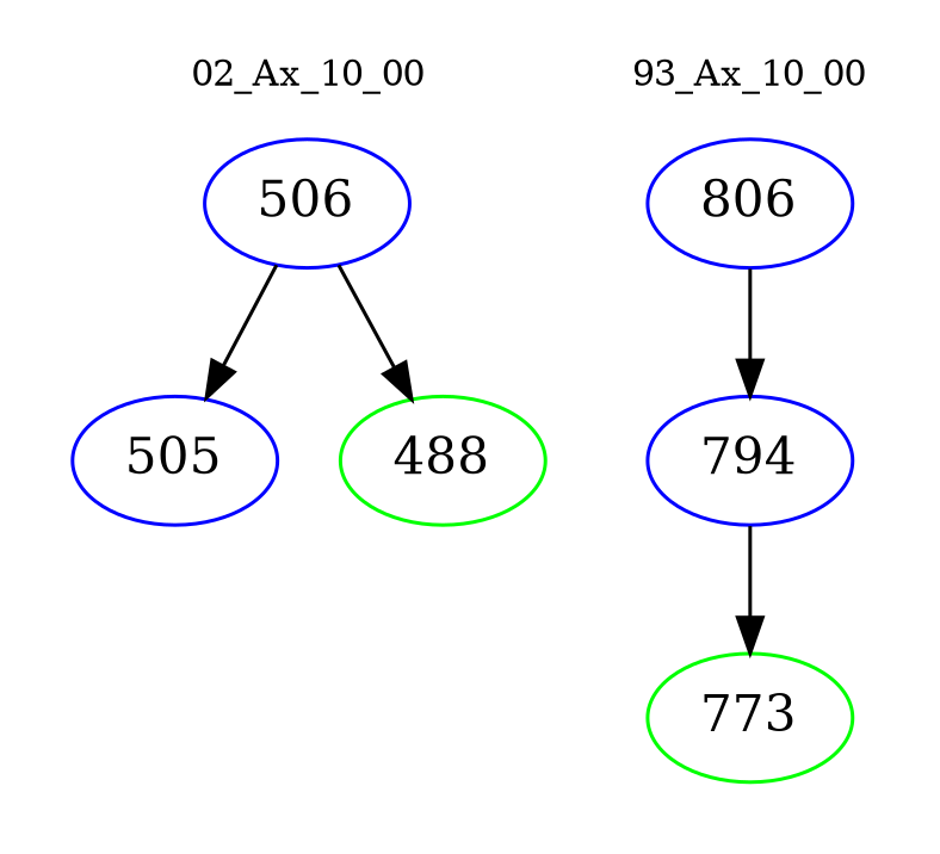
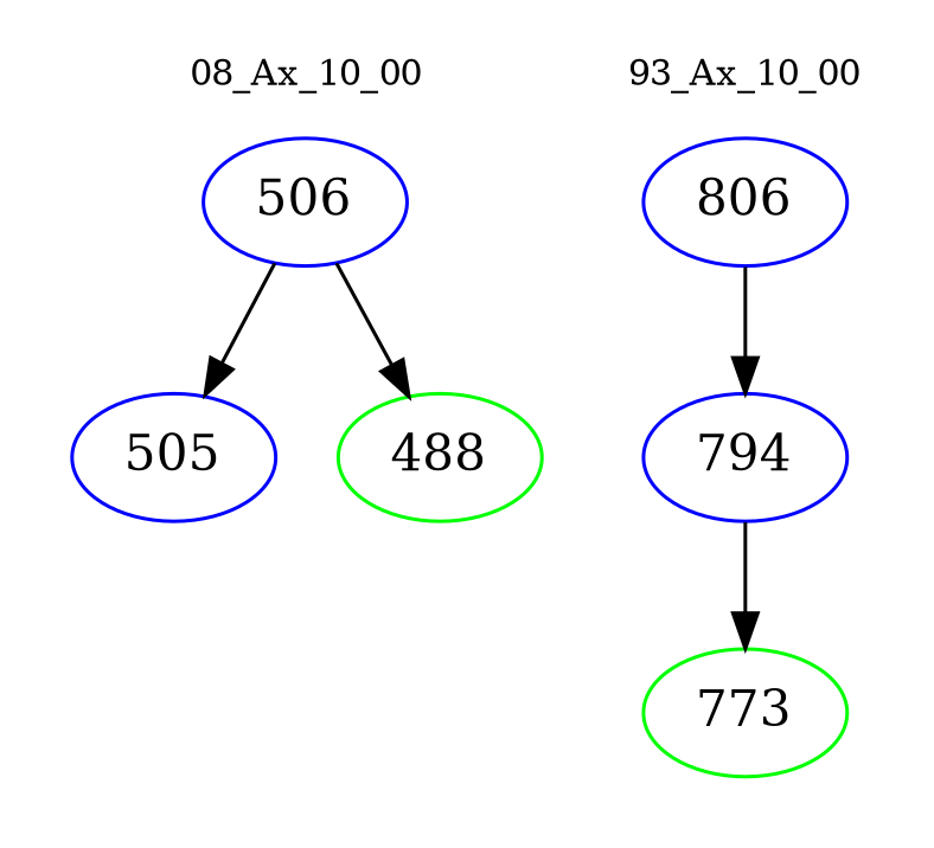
  digraph {
    node [color=blue]
    edge [color=black]
    n1 [label=506]
    n2 [label=505]
    n3 [color=green label=488]
    n4 [label=806]
    n5 [label=794]
    n6 [color=green label=773]
    subgraph cluster_1 {
      color=white
      fontsize=10
-     label="02_Ax_10_00"
+     label="08_Ax_10_00"
      n1
      n2
      n3
    }
    subgraph cluster_2 {
      color=white
      fontsize=10
      label="93_Ax_10_00"
      n4
      n5
      n6
    }
    n1 -> n2
    n1 -> n3
    n4 -> n5
    n5 -> n6
  }
